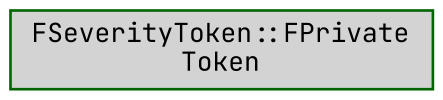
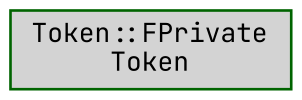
  digraph {
    rankdir=LR
    fontname="JetBrains Mono"
-   n1 [color=darkgreen fillcolor=lightgrey fontname="JetBrains Mono" fontsize=10 height=0.2 label="FSeverityToken::FPrivate\lToken" shape=box style=filled width=0.4]
+   n1 [color=darkgreen fillcolor=lightgrey fontname="JetBrains Mono" fontsize=10 height=0.2 label="Token::FPrivate\lToken" shape=box style=filled width=0.4]
  }
